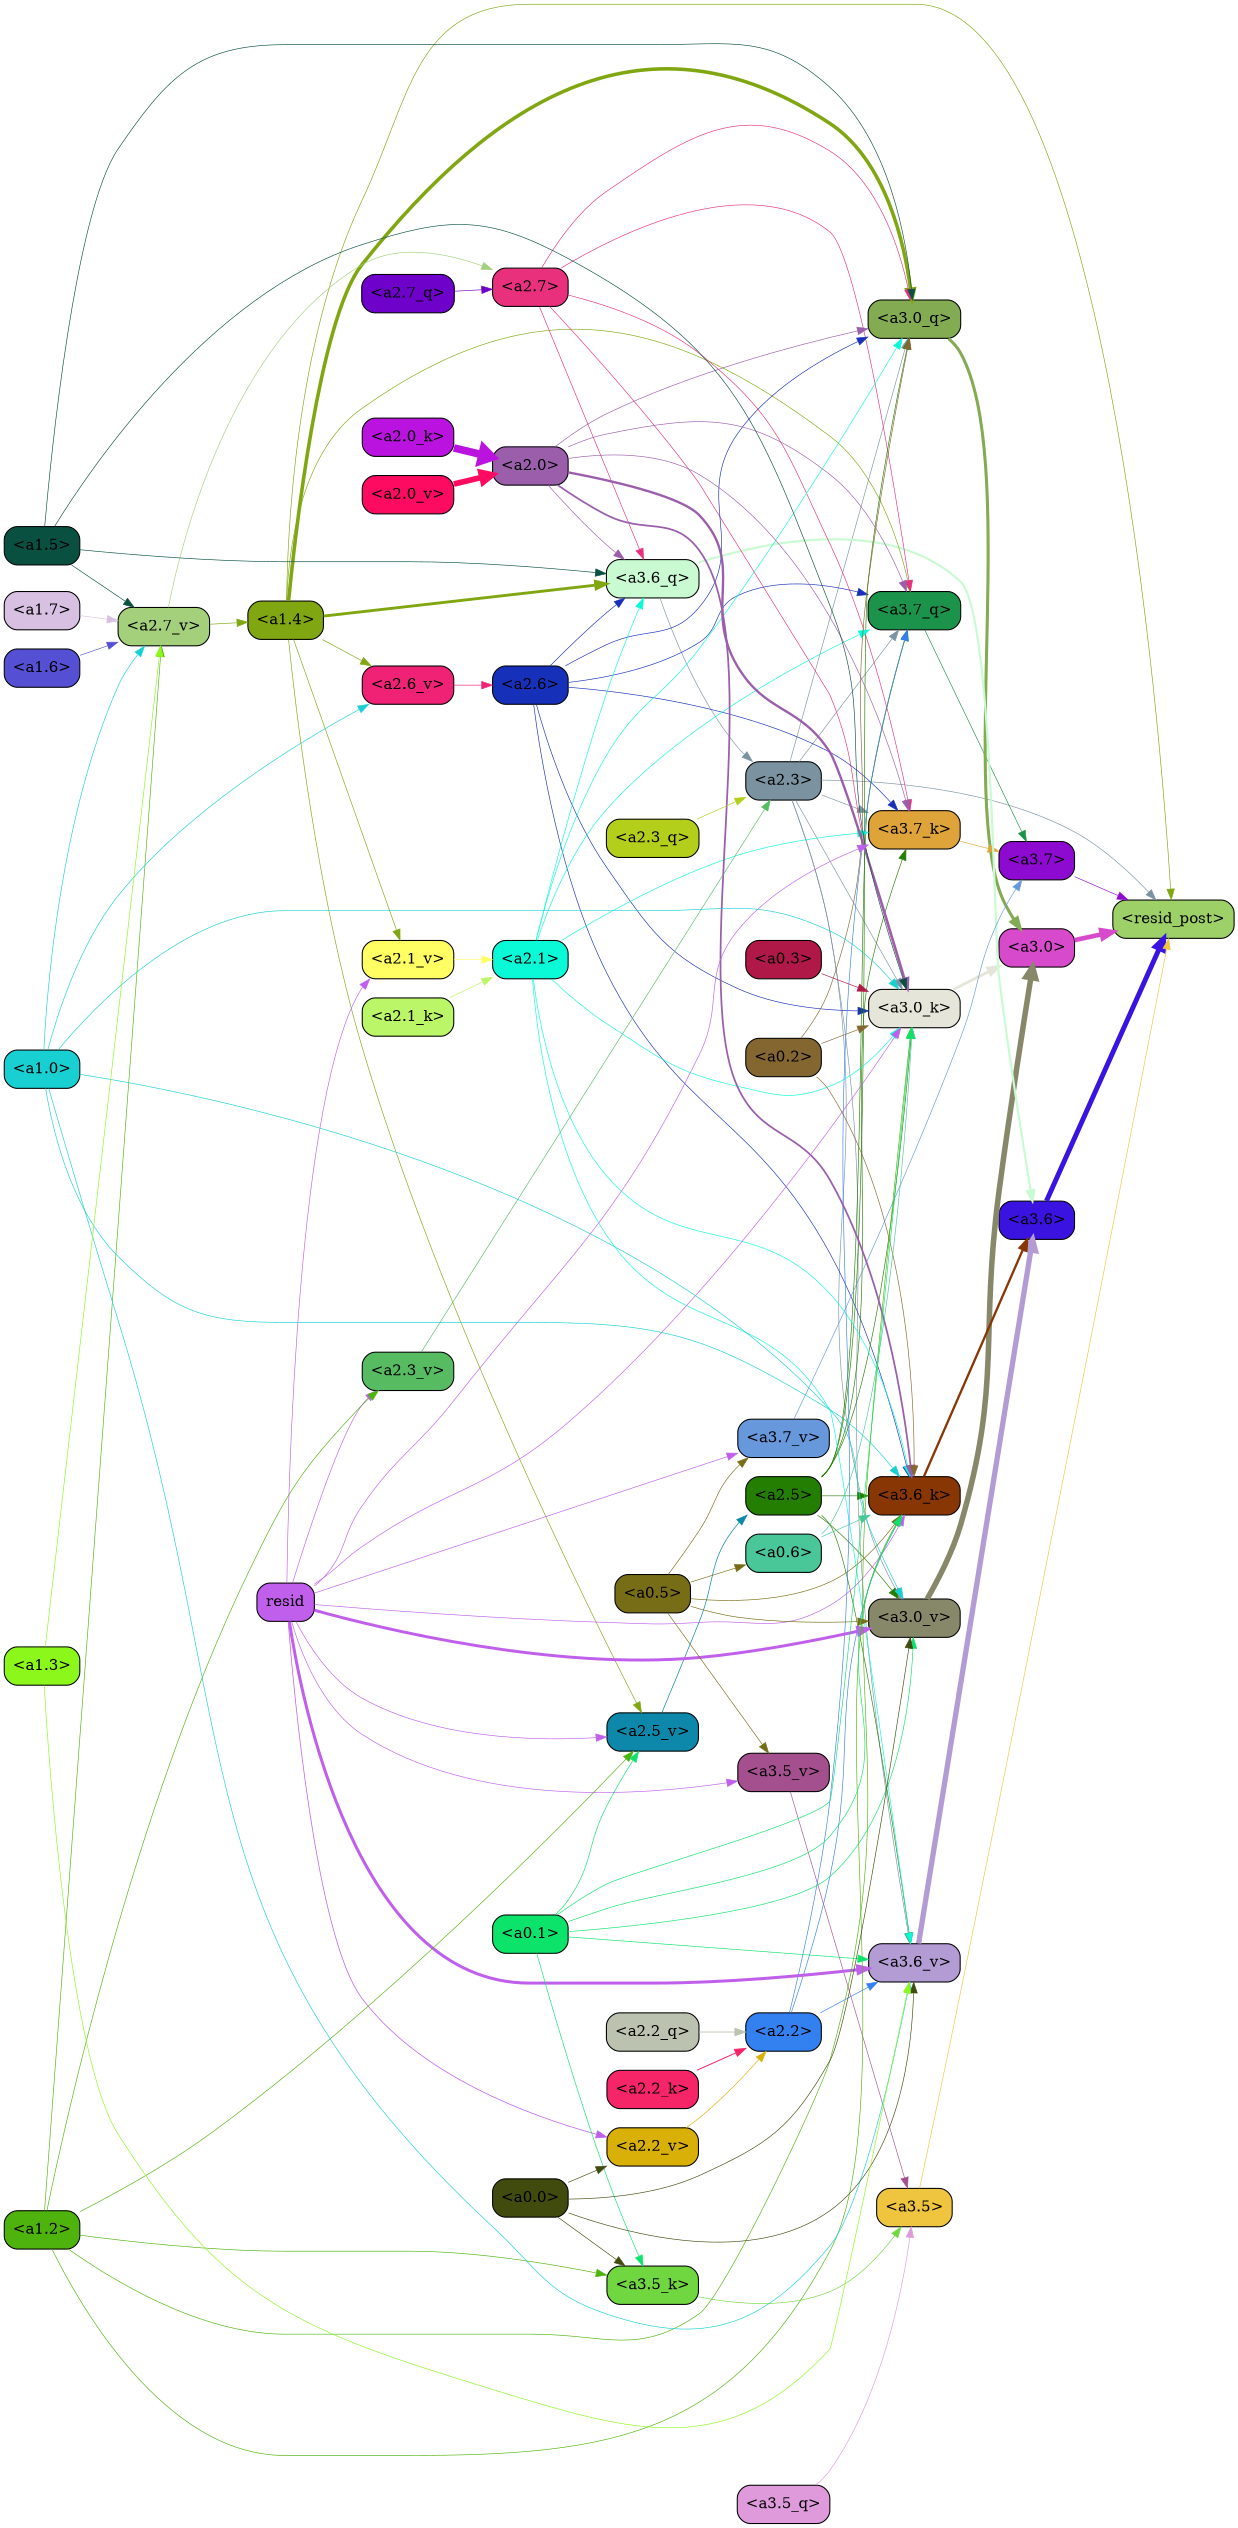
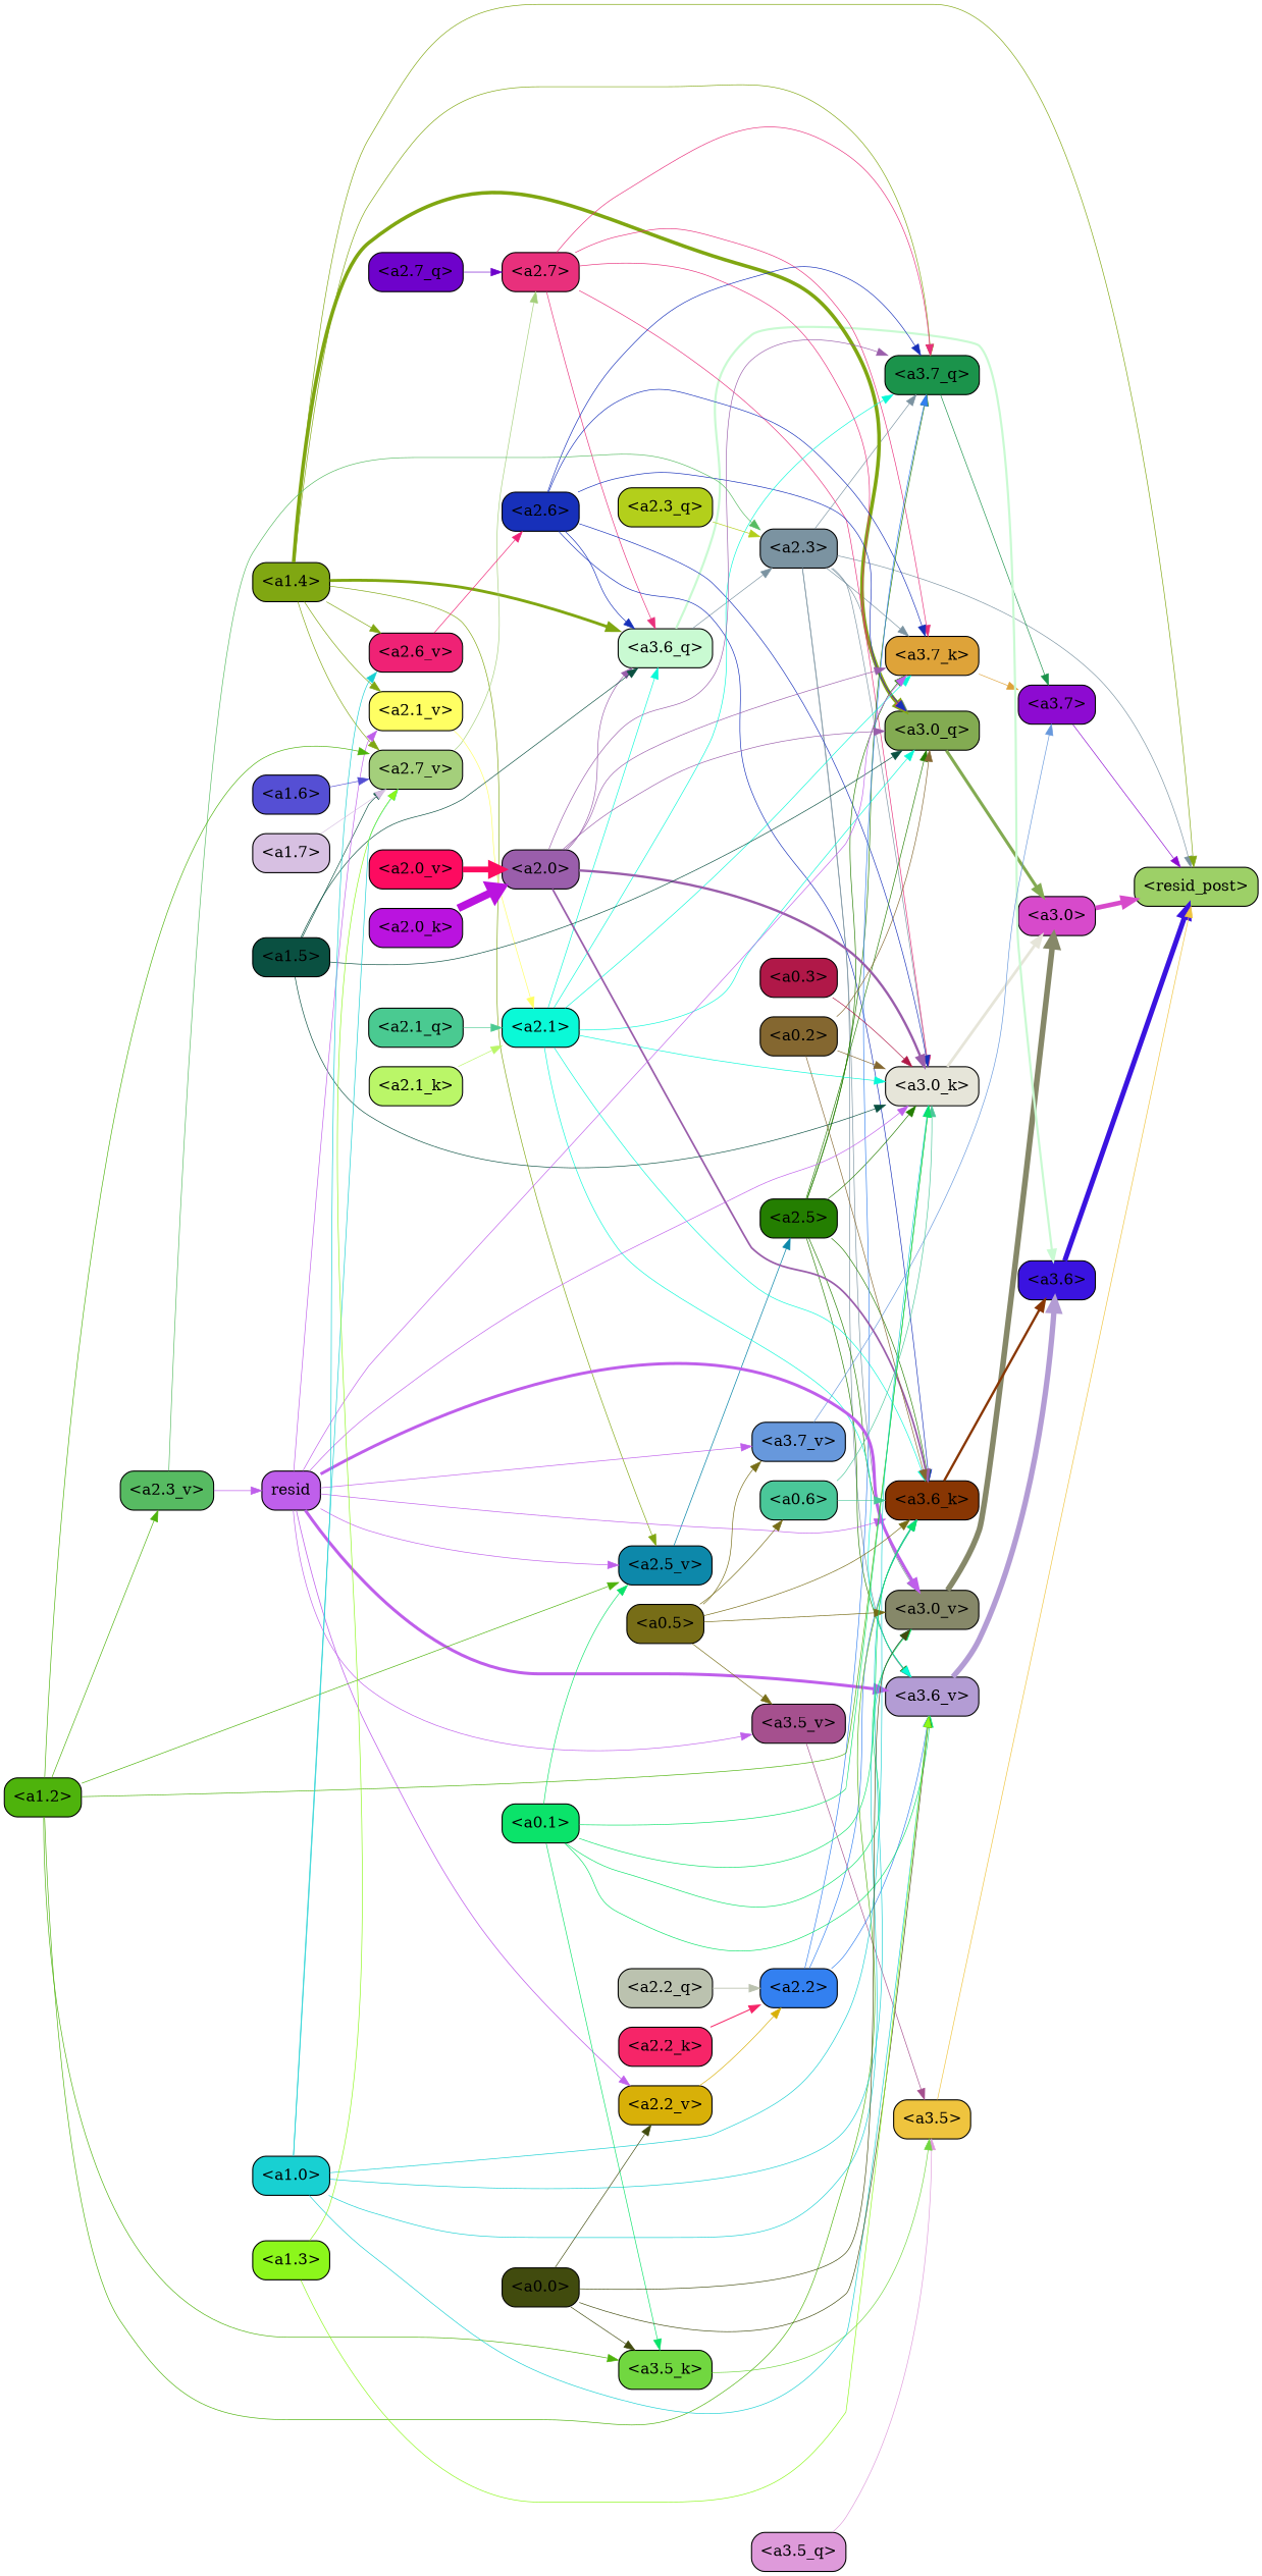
  strict digraph {
    fontname="DejaVu Serif"
    rankdir=LR
    splines=true
    node [color=black fontname="DejaVu Serif" shape=box style="filled, rounded"]
    edge [color="#bf5feb" fontname="DejaVu Serif" penwidth=0.6]
    "<a3.7>" [fillcolor="#8d0bd1"]
    "<resid_post>" [fillcolor="#9dd067"]
    "<a3.6>" [fillcolor="#3a13e0"]
    "<a3.5>" [fillcolor="#efc43e"]
    "<a3.0>" [fillcolor="#d74acb"]
    "<a2.3>" [fillcolor="#7b93a1"]
    "<a3.7_q>" [fillcolor="#1b934b"]
    "<a3.0_q>" [fillcolor="#83ab52"]
    "<a3.7_k>" [fillcolor="#dea339"]
    "<a3.0_k>" [fillcolor="#e6e5d9"]
    "<a3.6_v>" [fillcolor="#b39cd4"]
    "<a3.0_v>" [fillcolor="#868869"]
    "<a3.6_q>" [fillcolor="#c9fad2"]
    "<a1.4>" [fillcolor="#80a712"]
    "<a2.7_v>" [fillcolor="#a4cf7b"]
    "<a2.6_v>" [fillcolor="#ef2275"]
    "<a2.5_v>" [fillcolor="#0d88aa"]
    "<a2.1_v>" [fillcolor="#ffff63"]
    "<a2.7>" [fillcolor="#e8307c"]
    "<a2.6>" [fillcolor="#1730ba"]
    "<a2.5>" [fillcolor="#247e01"]
    "<a2.1>" [fillcolor="#0af9d7"]
    "<a3.6_k>" [fillcolor="#883603"]
    "<a3.5_q>" [fillcolor="#de9ada"]
    "<a3.5_k>" [fillcolor="#71d740"]
    "<a3.7_v>" [fillcolor="#6798dc"]
    "<a3.5_v>" [fillcolor="#a5508e"]
    "<a2.2>" [fillcolor="#3380f0"]
    "<a2.0>" [fillcolor="#9a5eab"]
    "<a1.5>" [fillcolor="#0a5041"]
    "<a0.2>" [fillcolor="#846730"]
    n32 [fillcolor="#bf5feb" label=resid]
    "<a2.3_v>" [fillcolor="#57bb62"]
    "<a2.2_v>" [fillcolor="#d8b008"]
    "<a1.2>" [fillcolor="#4eb30c"]
    "<a1.0>" [fillcolor="#18d0d2"]
    "<a0.6>" [fillcolor="#4ac799"]
    "<a0.5>" [fillcolor="#776d17"]
    "<a0.1>" [fillcolor="#0be36a"]
    "<a0.0>" [fillcolor="#414b0e"]
    "<a0.3>" [fillcolor="#b01848"]
    "<a1.3>" [fillcolor="#8cf71b"]
    "<a2.7_q>" [fillcolor="#6e02cb"]
    "<a2.3_q>" [fillcolor="#b3cf1b"]
    "<a2.2_q>" [fillcolor="#bbc2af"]
+   "<a2.1_q>" [fillcolor="#4aca91"]
    "<a2.2_k>" [fillcolor="#f62568"]
    "<a2.1_k>" [fillcolor="#baf668"]
    "<a2.0_k>" [fillcolor="#ba13df"]
    "<a2.0_v>" [fillcolor="#fd0b60"]
    "<a1.7>" [fillcolor="#d7c0e2"]
    "<a1.6>" [fillcolor="#554fd4"]
    "<a3.7>" -> "<resid_post>" [color="#8d0bd1"]
    "<a3.6>" -> "<resid_post>" [color="#3a13e0" penwidth=4.646730065345764]
    "<a3.5>" -> "<resid_post>" [color="#efc43e"]
    "<a3.0>" -> "<resid_post>" [color="#d74acb" penwidth=4.323132634162903]
    "<a2.3>" -> "<resid_post>" [color="#7b93a1"]
    "<a2.3>" -> "<a3.7_q>" [color="#7b93a1"]
    "<a2.3>" -> "<a3.0_q>" [color="#7b93a1"]
    "<a2.3>" -> "<a3.7_k>" [color="#7b93a1"]
    "<a2.3>" -> "<a3.0_k>" [color="#7b93a1"]
    "<a2.3>" -> "<a3.6_v>" [color="#7b93a1"]
    "<a2.3>" -> "<a3.0_v>" [color="#7b93a1"]
    "<a3.7_q>" -> "<a3.7>" [color="#1b934b"]
    "<a3.0_q>" -> "<a3.0>" [color="#83ab52" penwidth=2.8638100624084473]
    "<a3.7_k>" -> "<a3.7>" [color="#dea339"]
    "<a3.0_k>" -> "<a3.0>" [color="#e6e5d9" penwidth=2.6274144649505615]
    "<a3.6_v>" -> "<a3.6>" [color="#b39cd4" penwidth=5.002329230308533]
    "<a3.0_v>" -> "<a3.0>" [color="#868869" penwidth=5.188832879066467]
    "<a3.6_q>" -> "<a3.6>" [color="#c9fad2" penwidth=2.03758105635643]
    "<a3.6_q>" -> "<a2.3>" [color="#7b93a1"]
    "<a1.4>" -> "<resid_post>" [color="#80a712"]
    "<a1.4>" -> "<a3.7_q>" [color="#80a712"]
    "<a1.4>" -> "<a3.0_q>" [color="#80a712" penwidth=3.34255850315094]
    "<a1.4>" -> "<a3.6_q>" [color="#80a712" penwidth=2.700703263282776]
-   "<a2.7_v>" -> "<a1.4>" [color="#80a712"]
+   "<a1.4>" -> "<a2.7_v>" [color="#80a712"]
    "<a1.4>" -> "<a2.6_v>" [color="#80a712"]
    "<a1.4>" -> "<a2.5_v>" [color="#80a712"]
    "<a1.4>" -> "<a2.1_v>" [color="#80a712"]
    "<a2.7_v>" -> "<a2.7>" [color="#a4cf7b"]
    "<a2.6_v>" -> "<a2.6>" [color="#ef2275"]
    "<a2.5_v>" -> "<a2.5>" [color="#0d88aa" penwidth=0.6657319068908691]
    "<a2.1_v>" -> "<a2.1>" [color="#ffff63"]
    "<a2.7>" -> "<a3.7_q>" [color="#e8307c"]
    "<a2.7>" -> "<a3.0_q>" [color="#e8307c"]
    "<a2.7>" -> "<a3.7_k>" [color="#e8307c"]
    "<a2.7>" -> "<a3.0_k>" [color="#e8307c"]
    "<a2.7>" -> "<a3.6_q>" [color="#e8307c"]
    "<a2.6>" -> "<a3.7_q>" [color="#1730ba"]
    "<a2.6>" -> "<a3.0_q>" [color="#1730ba"]
    "<a2.6>" -> "<a3.7_k>" [color="#1730ba"]
    "<a2.6>" -> "<a3.0_k>" [color="#1730ba"]
    "<a2.6>" -> "<a3.6_q>" [color="#1730ba"]
    "<a2.6>" -> "<a3.6_k>" [color="#1730ba"]
    "<a2.5>" -> "<a3.7_q>" [color="#247e01"]
    "<a2.5>" -> "<a3.0_q>" [color="#247e01"]
    "<a2.5>" -> "<a3.7_k>" [color="#247e01"]
    "<a2.5>" -> "<a3.0_k>" [color="#247e01"]
    "<a2.5>" -> "<a3.6_v>" [color="#247e01"]
    "<a2.5>" -> "<a3.0_v>" [color="#247e01"]
    "<a2.5>" -> "<a3.6_k>" [color="#247e01"]
    "<a2.1>" -> "<a3.7_q>" [color="#0af9d7"]
    "<a2.1>" -> "<a3.0_q>" [color="#0af9d7"]
    "<a2.1>" -> "<a3.7_k>" [color="#0af9d7"]
    "<a2.1>" -> "<a3.0_k>" [color="#0af9d7"]
    "<a2.1>" -> "<a3.6_v>" [color="#0af9d7"]
    "<a2.1>" -> "<a3.6_q>" [color="#0af9d7"]
    "<a2.1>" -> "<a3.6_k>" [color="#0af9d7"]
    "<a3.6_k>" -> "<a3.6>" [color="#883603" penwidth=2.174198240041733]
    "<a3.5_q>" -> "<a3.5>" [color="#de9ada"]
    "<a3.5_k>" -> "<a3.5>" [color="#71d740"]
    "<a3.7_v>" -> "<a3.7>" [color="#6798dc"]
    "<a3.5_v>" -> "<a3.5>" [color="#a5508e"]
    "<a2.2>" -> "<a3.7_q>" [color="#3380f0"]
    "<a2.2>" -> "<a3.6_v>" [color="#3380f0"]
    "<a2.2>" -> "<a3.6_k>" [color="#3380f0"]
    "<a2.0>" -> "<a3.7_q>" [color="#9a5eab"]
    "<a2.0>" -> "<a3.0_q>" [color="#9a5eab"]
    "<a2.0>" -> "<a3.7_k>" [color="#9a5eab"]
    "<a2.0>" -> "<a3.0_k>" [color="#9a5eab" penwidth=2.2218968719244003]
    "<a2.0>" -> "<a3.6_q>" [color="#9a5eab"]
    "<a2.0>" -> "<a3.6_k>" [color="#9a5eab" penwidth=1.6454488784074783]
    "<a1.5>" -> "<a3.0_q>" [color="#0a5041"]
    "<a1.5>" -> "<a3.0_k>" [color="#0a5041"]
    "<a1.5>" -> "<a3.6_q>" [color="#0a5041"]
    "<a1.5>" -> "<a2.7_v>" [color="#0a5041"]
    "<a0.2>" -> "<a3.0_q>" [color="#846730"]
    "<a0.2>" -> "<a3.0_k>" [color="#846730"]
    "<a0.2>" -> "<a3.6_k>" [color="#846730"]
    n32 -> "<a3.7_k>"
    n32 -> "<a3.0_k>"
    n32 -> "<a3.6_v>" [penwidth=2.8301228284835815]
    n32 -> "<a3.0_v>" [penwidth=2.7660785913467407]
    n32 -> "<a2.5_v>"
    n32 -> "<a2.1_v>"
    n32 -> "<a3.6_k>"
    n32 -> "<a3.7_v>"
    n32 -> "<a3.5_v>"
-   n32 -> "<a2.3_v>"
+   "<a2.3_v>" -> n32
    n32 -> "<a2.2_v>" [penwidth=0.6909599304199219]
    "<a2.3_v>" -> "<a2.3>" [color="#57bb62"]
    "<a2.2_v>" -> "<a2.2>" [color="#d8b008"]
    "<a1.2>" -> "<a3.0_k>" [color="#4eb30c"]
    "<a1.2>" -> "<a2.7_v>" [color="#4eb30c"]
    "<a1.2>" -> "<a2.5_v>" [color="#4eb30c"]
    "<a1.2>" -> "<a3.6_k>" [color="#4eb30c"]
    "<a1.2>" -> "<a3.5_k>" [color="#4eb30c"]
    "<a1.2>" -> "<a2.3_v>" [color="#4eb30c"]
    "<a1.0>" -> "<a3.0_k>" [color="#18d0d2"]
    "<a1.0>" -> "<a3.6_v>" [color="#18d0d2"]
    "<a1.0>" -> "<a3.0_v>" [color="#18d0d2"]
    "<a1.0>" -> "<a2.7_v>" [color="#18d0d2"]
    "<a1.0>" -> "<a2.6_v>" [color="#18d0d2"]
    "<a1.0>" -> "<a3.6_k>" [color="#18d0d2"]
    "<a0.6>" -> "<a3.0_k>" [color="#4ac799"]
    "<a0.6>" -> "<a3.6_k>" [color="#4ac799"]
    "<a0.5>" -> "<a3.0_v>" [color="#776d17" penwidth=0.6124261617660522]
    "<a0.5>" -> "<a3.6_k>" [color="#776d17"]
    "<a0.5>" -> "<a3.7_v>" [color="#776d17"]
    "<a0.5>" -> "<a3.5_v>" [color="#776d17"]
    "<a0.5>" -> "<a0.6>" [color="#776d17"]
    "<a0.1>" -> "<a3.0_k>" [color="#0be36a"]
    "<a0.1>" -> "<a3.6_v>" [color="#0be36a"]
    "<a0.1>" -> "<a3.0_v>" [color="#0be36a"]
    "<a0.1>" -> "<a2.5_v>" [color="#0be36a"]
    "<a0.1>" -> "<a3.6_k>" [color="#0be36a"]
    "<a0.1>" -> "<a3.5_k>" [color="#0be36a"]
    "<a0.0>" -> "<a3.6_v>" [color="#414b0e"]
    "<a0.0>" -> "<a3.0_v>" [color="#414b0e"]
    "<a0.0>" -> "<a3.5_k>" [color="#414b0e"]
    "<a0.0>" -> "<a2.2_v>" [color="#414b0e"]
    "<a0.3>" -> "<a3.0_k>" [color="#b01848"]
    "<a1.3>" -> "<a3.6_v>" [color="#8cf71b"]
    "<a1.3>" -> "<a2.7_v>" [color="#8cf71b"]
    "<a2.7_q>" -> "<a2.7>" [color="#6e02cb"]
    "<a2.3_q>" -> "<a2.3>" [color="#b3cf1b"]
    "<a2.2_q>" -> "<a2.2>" [color="#bbc2af" penwidth=0.8114519119262695]
+   "<a2.1_q>" -> "<a2.1>" [color="#4aca91"]
    "<a2.2_k>" -> "<a2.2>" [color="#f62568" penwidth=0.9331893920898438]
    "<a2.1_k>" -> "<a2.1>" [color="#baf668"]
    "<a2.0_k>" -> "<a2.0>" [color="#ba13df" penwidth=7.158664226531982]
    "<a2.0_v>" -> "<a2.0>" [color="#fd0b60" penwidth=5.380099236965179]
    "<a1.7>" -> "<a2.7_v>" [color="#d7c0e2"]
    "<a1.6>" -> "<a2.7_v>" [color="#554fd4"]
  }
